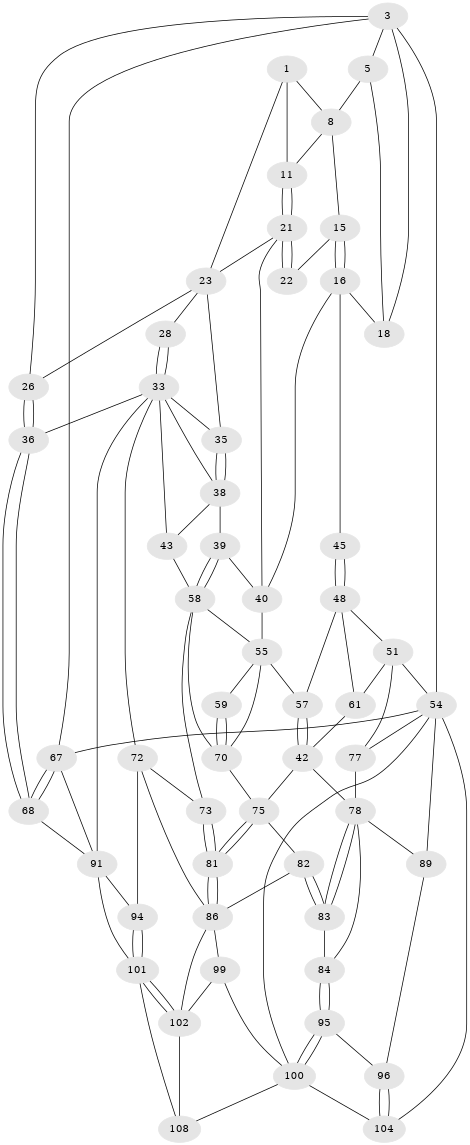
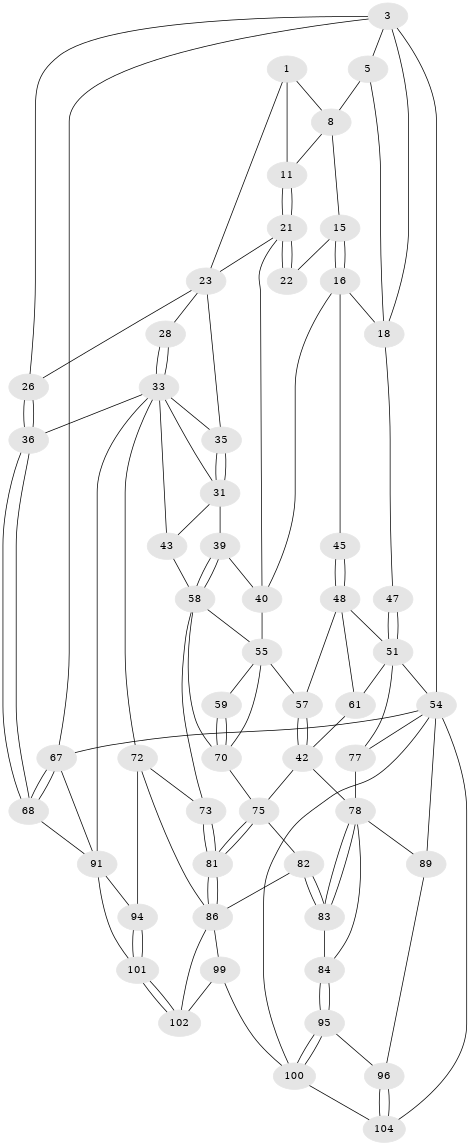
  graph {
    node [color=gray90 style=filled]
    1 [super="+2+7"]
    8 [super="+14"]
    11 [super="+12"]
    23 [super="+27+24"]
    3 [super="+4"]
    5 [super="+13+6"]
    18 [super="+19"]
    26
    54 [super="+64"]
    67
    15
    21 [super="+25"]
    28
    35
+   47
    36
    77 [super="+80"]
    89
    100 [super="+105"]
    104
    91 [super="+92+109"]
    68
    16 [super="+17"]
    22
    40 [super="+44"]
    45 [super="+46"]
    55 [super="+56"]
    48 [super="+49"]
    51 [super="+52"]
    33 [super="+34+37"]
-   38 [super="+41"]
+   38 [super="+41" label=31]
    43
    72 [super="+93"]
    39
    58 [super="+60"]
    73
    86 [super="+87"]
    94
    101 [super="+110"]
    70 [super="+74"]
    57
    59
    61
    n44 [label=42 super="+63"]
    78 [super="+79"]
    96 [super="+97"]
-   108
    75 [super="+76"]
    81
    82
    83
    84
    99
    102 [super="+107"]
    95
    1 -- 8
    1 -- 11 [weight=2]
    1 -- 23
    8 -- 11
    8 -- 15
    11 -- 21
    11 -- 21
    23 -- 26
    23 -- 28 [weight=2]
    23 -- 35
    3 -- 5
    3 -- 18
    3 -- 26
    3 -- 54 [weight=2]
    3 -- 67
    5 -- 8
    5 -- 18
+   18 -- 47
    26 -- 36
    26 -- 36
    54 -- 67
    54 -- 77
    54 -- 89
    54 -- 100
    54 -- 104
    67 -- 91
    67 -- 68
    67 -- 68
    15 -- 16
    15 -- 16
    15 -- 22
    21 -- 23 [weight=2]
    21 -- 22 [weight=2]
    21 -- 22
    21 -- 40
    28 -- 33
    28 -- 33
    35 -- 38
    35 -- 38
+   47 -- 51
+   47 -- 51
    36 -- 68
    36 -- 68
    77 -- 78 [weight=2]
    89 -- 96
    100 -- 104
-   100 -- 108
    91 -- 94
    91 -- 101
    68 -- 91
    16 -- 18
    16 -- 40
    16 -- 45
    40 -- 55
    45 -- 48 [weight=2]
    45 -- 48
    55 -- 70
    55 -- 57
    55 -- 59
    48 -- 51
    48 -- 57
    48 -- 61
    51 -- 54
    51 -- 77
    51 -- 61
    33 -- 35
    33 -- 36
    33 -- 91
    33 -- 38
    33 -- 43
    33 -- 72
    38 -- 43
    38 -- 39
    43 -- 58
    72 -- 73
    72 -- 86
    72 -- 94
    39 -- 40
    39 -- 58
    39 -- 58
    58 -- 55
    58 -- 73
    58 -- 70
    73 -- 81
    73 -- 81
    86 -- 99
    86 -- 102
    94 -- 101
    94 -- 101
-   101 -- 108
    101 -- 102
    101 -- 102
    70 -- 75
    57 -- n44
    57 -- n44
    59 -- 70
    59 -- 70
    61 -- n44
    n44 -- 78
    n44 -- 75
    78 -- 89
    78 -- 83
    78 -- 83
    78 -- 84
    96 -- 104
    96 -- 104
    75 -- 81
    75 -- 81
    75 -- 82
    81 -- 86
    81 -- 86
    82 -- 86
    82 -- 83
    82 -- 83
    83 -- 84
    84 -- 95
    84 -- 95
    99 -- 100
    99 -- 102
-   102 -- 108
    95 -- 100
    95 -- 100
    95 -- 96
  }
